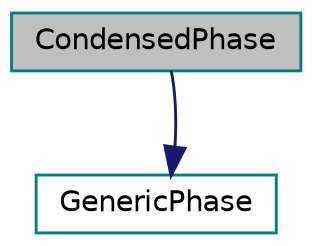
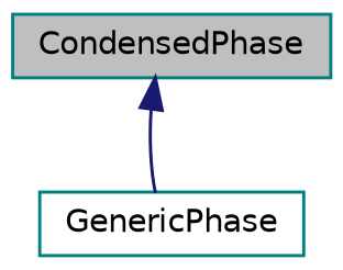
  digraph {
    node [color=teal fontname=Helvetica fontsize=10 shape=record]
    n1 [fillcolor=grey75 fontcolor=black height=0.2 label=CondensedPhase style=filled width=0.4]
    n2 [height=0.2 label=GenericPhase width=0.4]
-   n2 -> n1 [color=midnightblue dir=back fontname=Helvetica fontsize=10 labelfontname=Helvetica labelfontsize=10 style=solid]
+   n1 -> n2 [color=midnightblue dir=back fontname=Helvetica fontsize=10 labelfontname=Helvetica labelfontsize=10 style=solid]
  }
